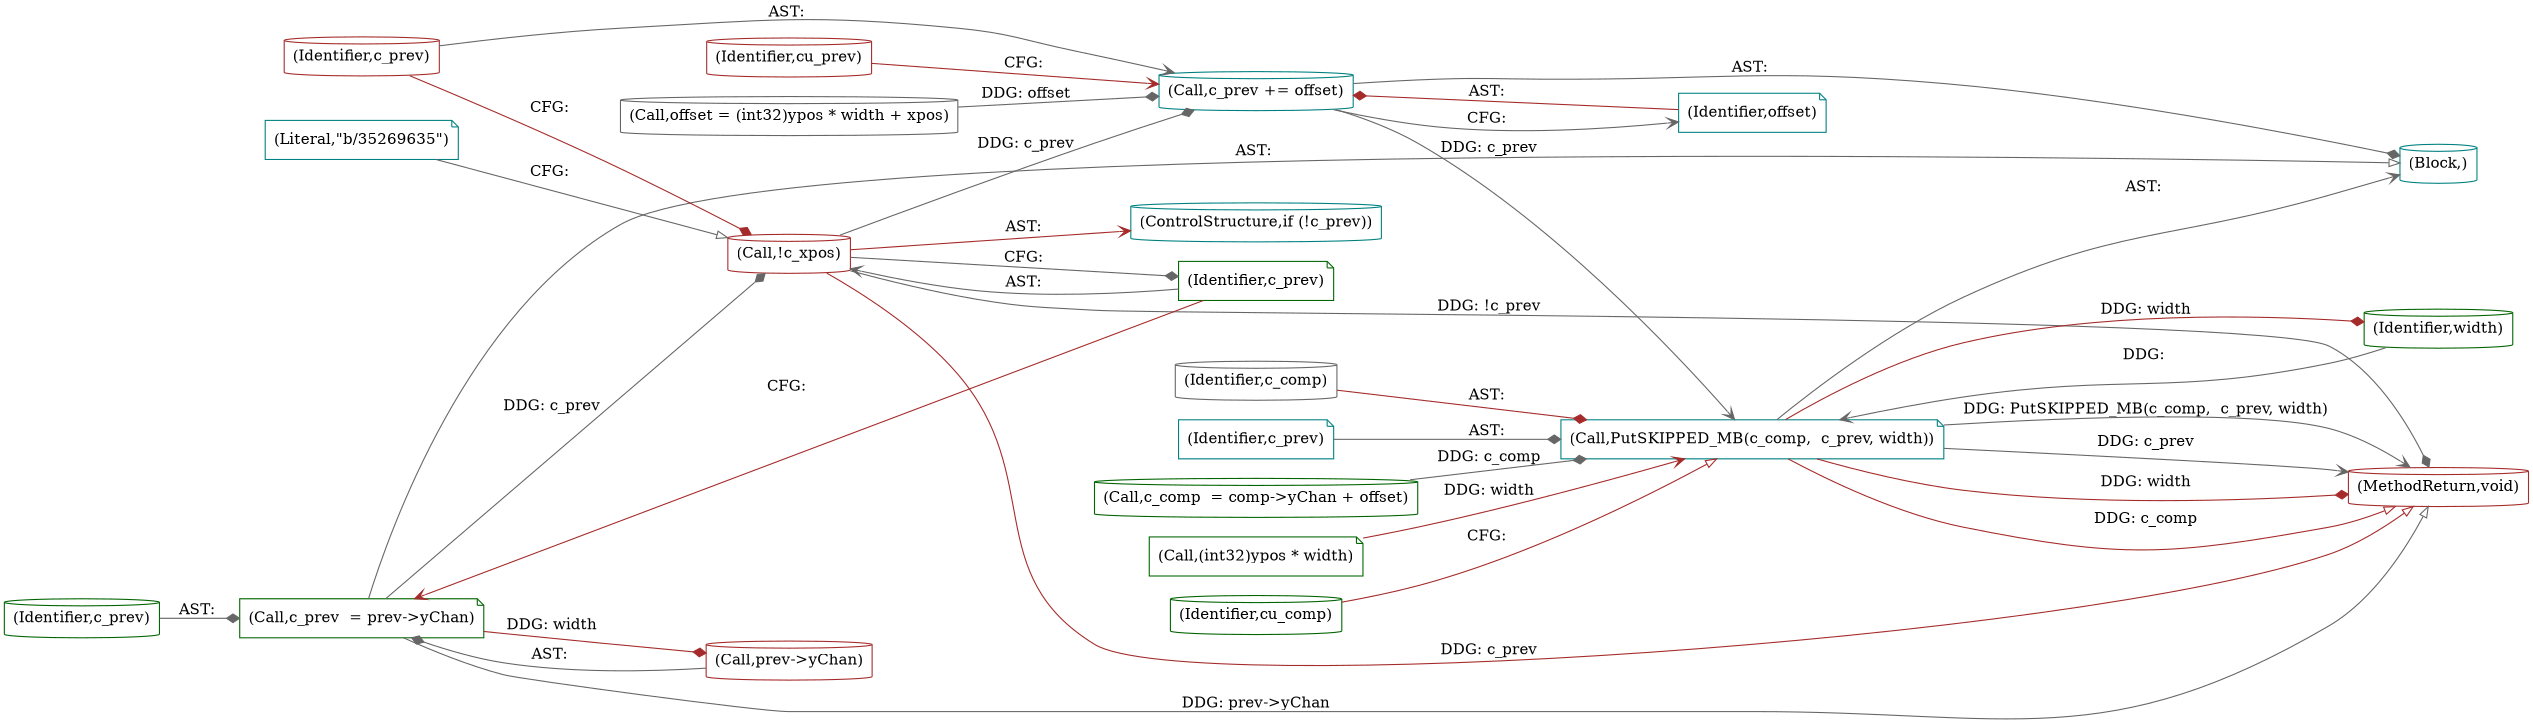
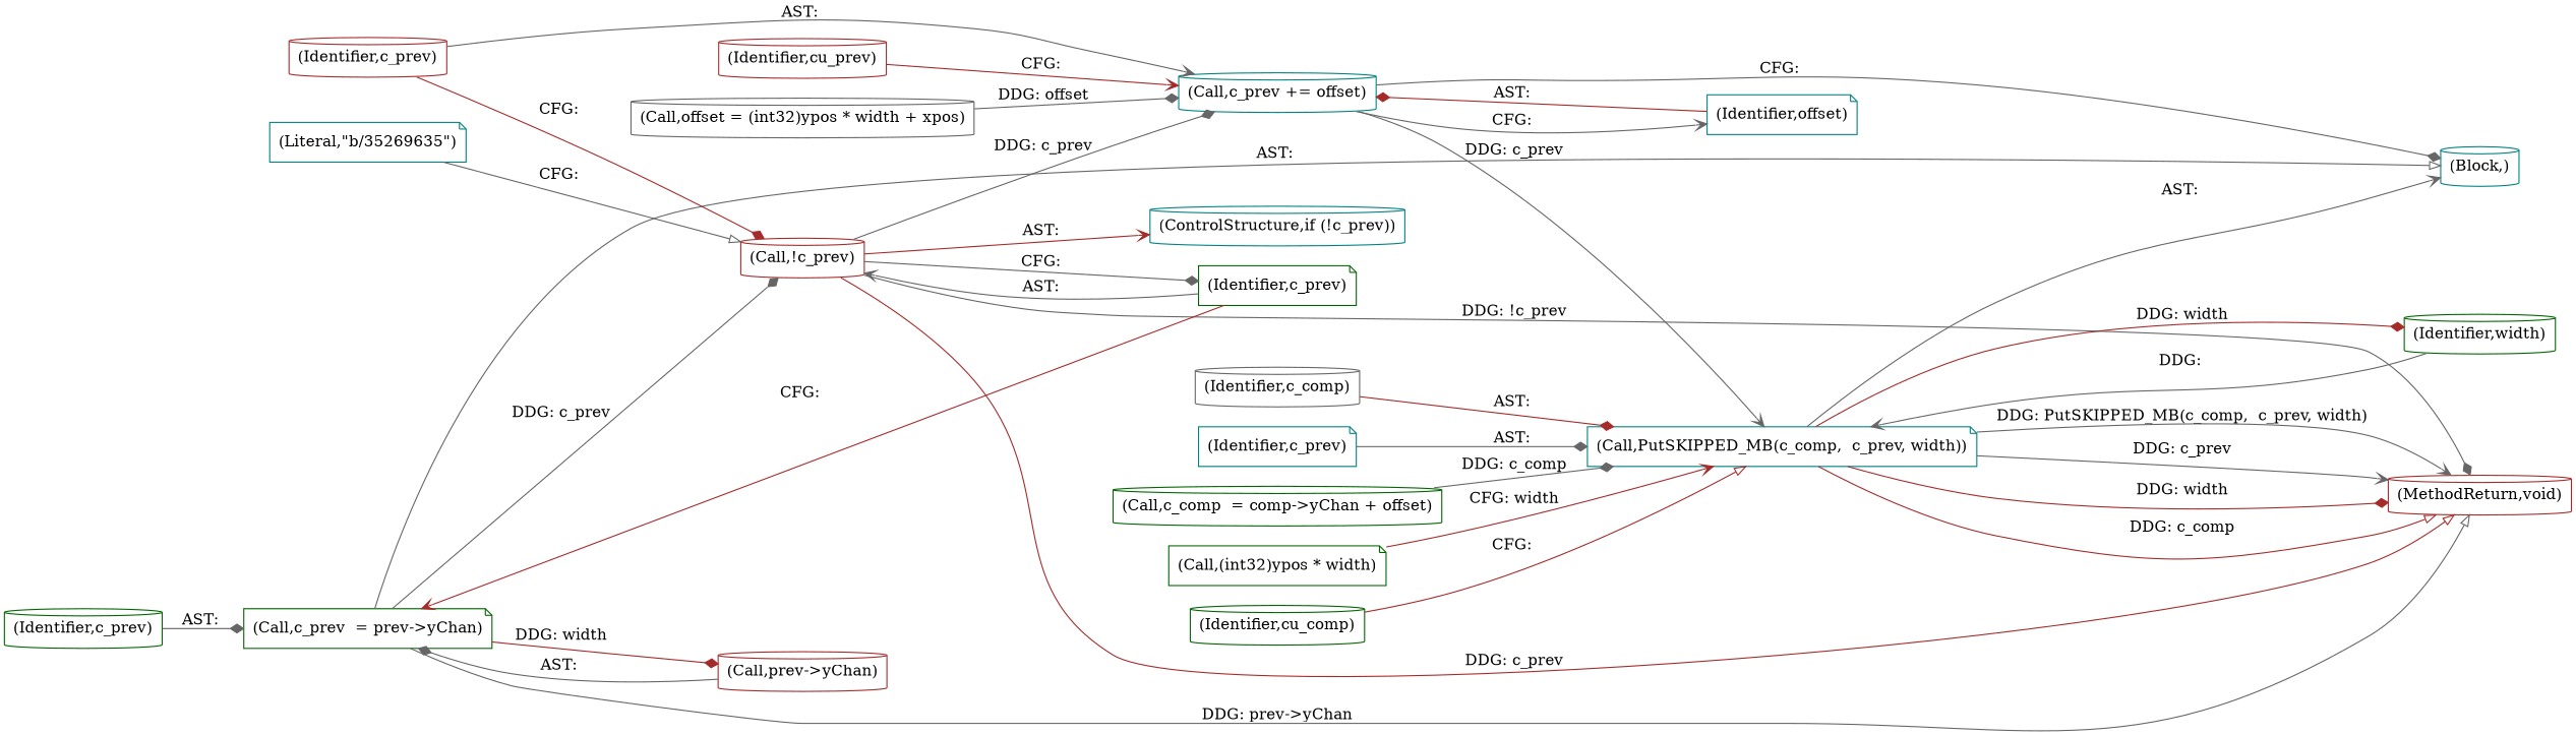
  digraph {
    rankdir=LR
    node [color=darkgreen shape=cylinder]
    edge [arrowhead=diamond color=gray40]
    n1 [label="(Call,c_prev  = prev->yChan)" shape=note]
-   n2 [color=brown label="(Call,!c_xpos)"]
+   n2 [color=brown label="(Call,!c_prev)"]
    n3 [color=teal label="(Block,)"]
    n4 [color=brown label="(MethodReturn,void)"]
    n5 [color=brown label="(Call,prev->yChan)"]
    n6 [color=teal label="(Call,c_prev += offset)"]
    n7 [label="(Identifier,c_prev)" shape=note]
    n8 [color=teal label="(ControlStructure,if (!c_prev))"]
    n9 [color=teal label="(Call,PutSKIPPED_MB(c_comp,  c_prev, width))" shape=note]
    n10 [color=teal label="(Identifier,offset)" shape=note]
    n11 [label="(Identifier,width)"]
    n12 [color=brown label="(Identifier,cu_prev)"]
    n13 [color=gray40 label="(Identifier,c_comp)"]
    n14 [color=teal label="(Literal,\"b/35269635\")" shape=note]
    n15 [color=teal label="(Identifier,c_prev)" shape=note]
    n16 [color=brown label="(Identifier,c_prev)"]
    n17 [label="(Identifier,c_prev)"]
    n18 [label="(Call,c_comp  = comp->yChan + offset)"]
    n19 [label="(Call,(int32)ypos * width)" shape=note]
    n20 [color=gray40 label="(Call,offset = (int32)ypos * width + xpos)"]
    n21 [label="(Identifier,cu_comp)"]
    n1 -> n2 [label="DDG: c_prev"]
    n1 -> n3 [arrowhead=onormal label="AST: "]
    n1 -> n4 [arrowhead=onormal label="DDG: prev->yChan"]
    n1 -> n5 [color=brown label="DDG: width"]
    n2 -> n4 [arrowhead=onormal color=brown label="DDG: c_prev"]
    n2 -> n4 [label="DDG: !c_prev"]
    n2 -> n6 [label="DDG: c_prev"]
    n2 -> n7 [label="CFG: "]
    n2 -> n8 [arrowhead=vee color=brown label="AST: "]
    n5 -> n1 [label="AST: "]
-   n6 -> n3 [label="AST: "]
+   n6 -> n3 [label="CFG: "]
    n6 -> n9 [arrowhead=vee label="DDG: c_prev"]
    n6 -> n10 [arrowhead=vee label="CFG: "]
    n7 -> n1 [arrowhead=vee color=brown label="CFG: "]
    n7 -> n2 [arrowhead=vee label="AST: "]
    n9 -> n3 [arrowhead=vee label="AST: "]
    n9 -> n4 [arrowhead=onormal color=brown label="DDG: c_comp"]
    n9 -> n4 [arrowhead=vee label="DDG: PutSKIPPED_MB(c_comp,  c_prev, width)"]
    n9 -> n4 [arrowhead=vee label="DDG: c_prev"]
    n9 -> n4 [color=brown label="DDG: width"]
    n9 -> n11 [color=brown label="DDG: width"]
    n10 -> n6 [color=brown label="AST: "]
    n11 -> n9 [arrowhead=vee label="DDG: "]
    n12 -> n6 [arrowhead=vee color=brown label="CFG: "]
    n13 -> n9 [color=brown label="AST: "]
    n14 -> n2 [arrowhead=onormal label="CFG: "]
    n15 -> n9 [label="AST: "]
    n16 -> n2 [color=brown label="CFG: "]
    n16 -> n6 [arrowhead=vee label="AST: "]
    n17 -> n1 [label="AST: "]
    n18 -> n9 [label="DDG: c_comp"]
-   n19 -> n9 [arrowhead=vee color=brown label="DDG: width"]
+   n19 -> n9 [arrowhead=vee color=brown label="CFG: width"]
    n20 -> n6 [label="DDG: offset"]
    n21 -> n9 [arrowhead=onormal color=brown label="CFG: "]
  }
